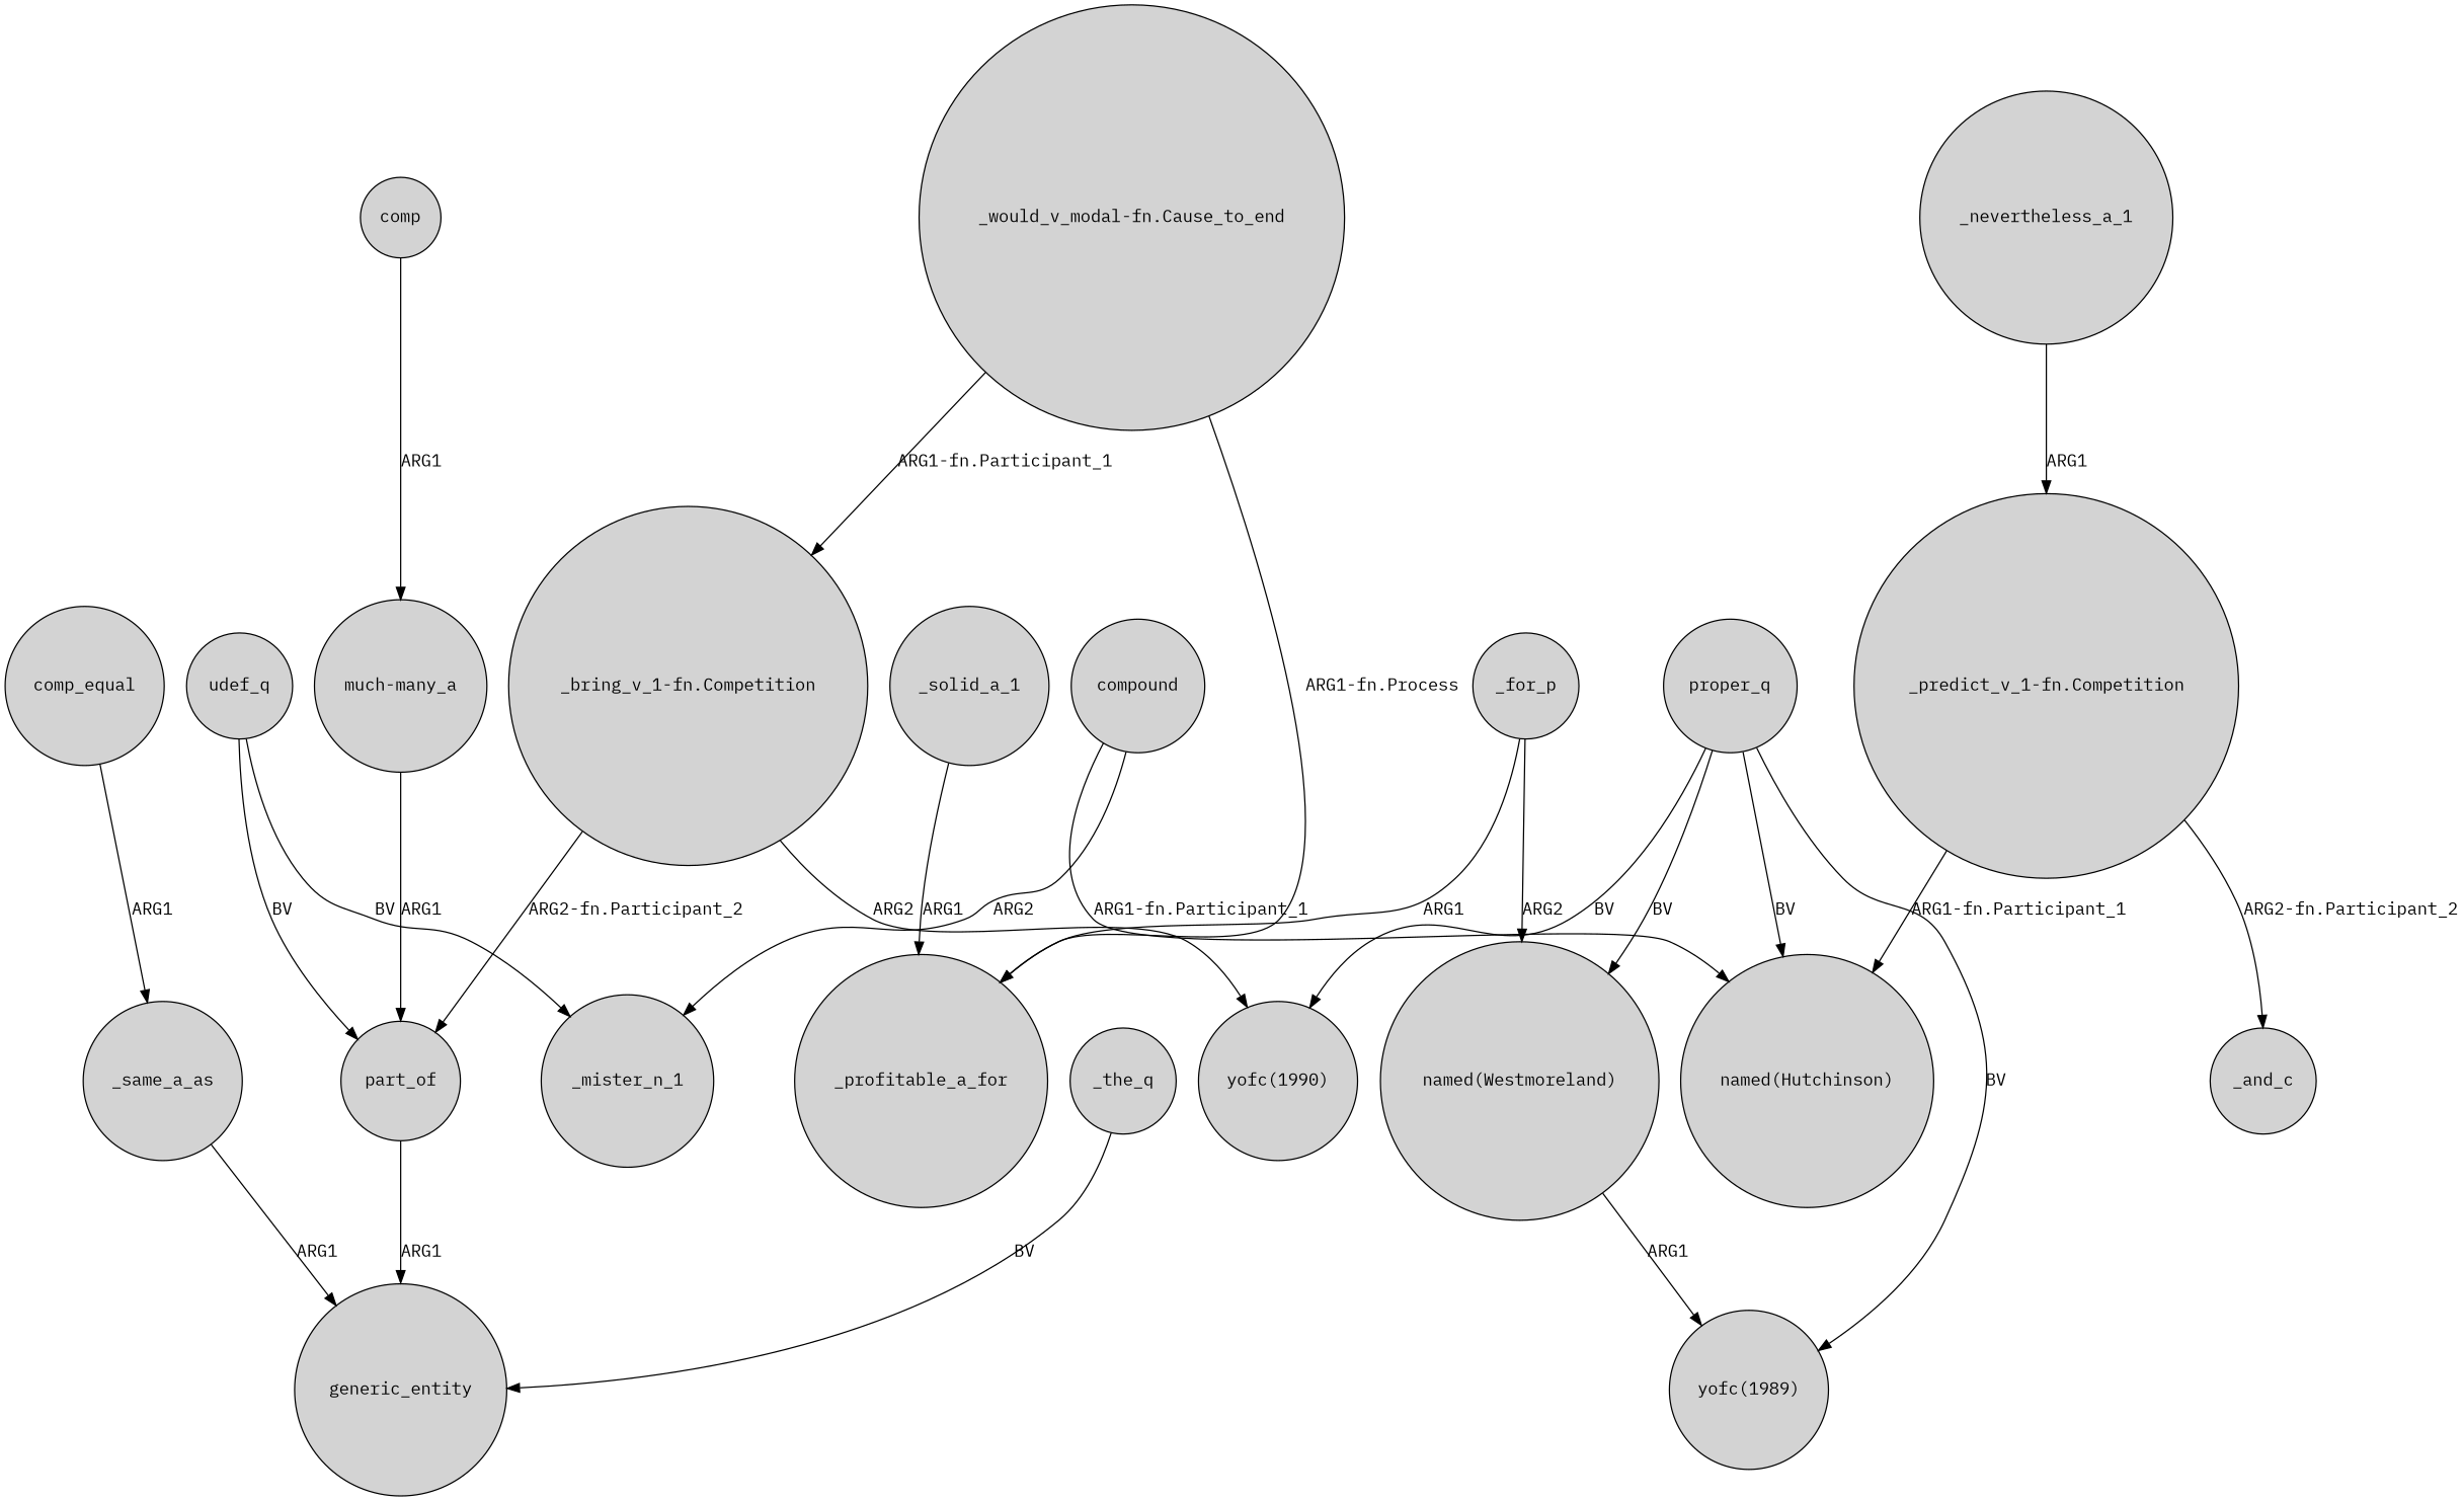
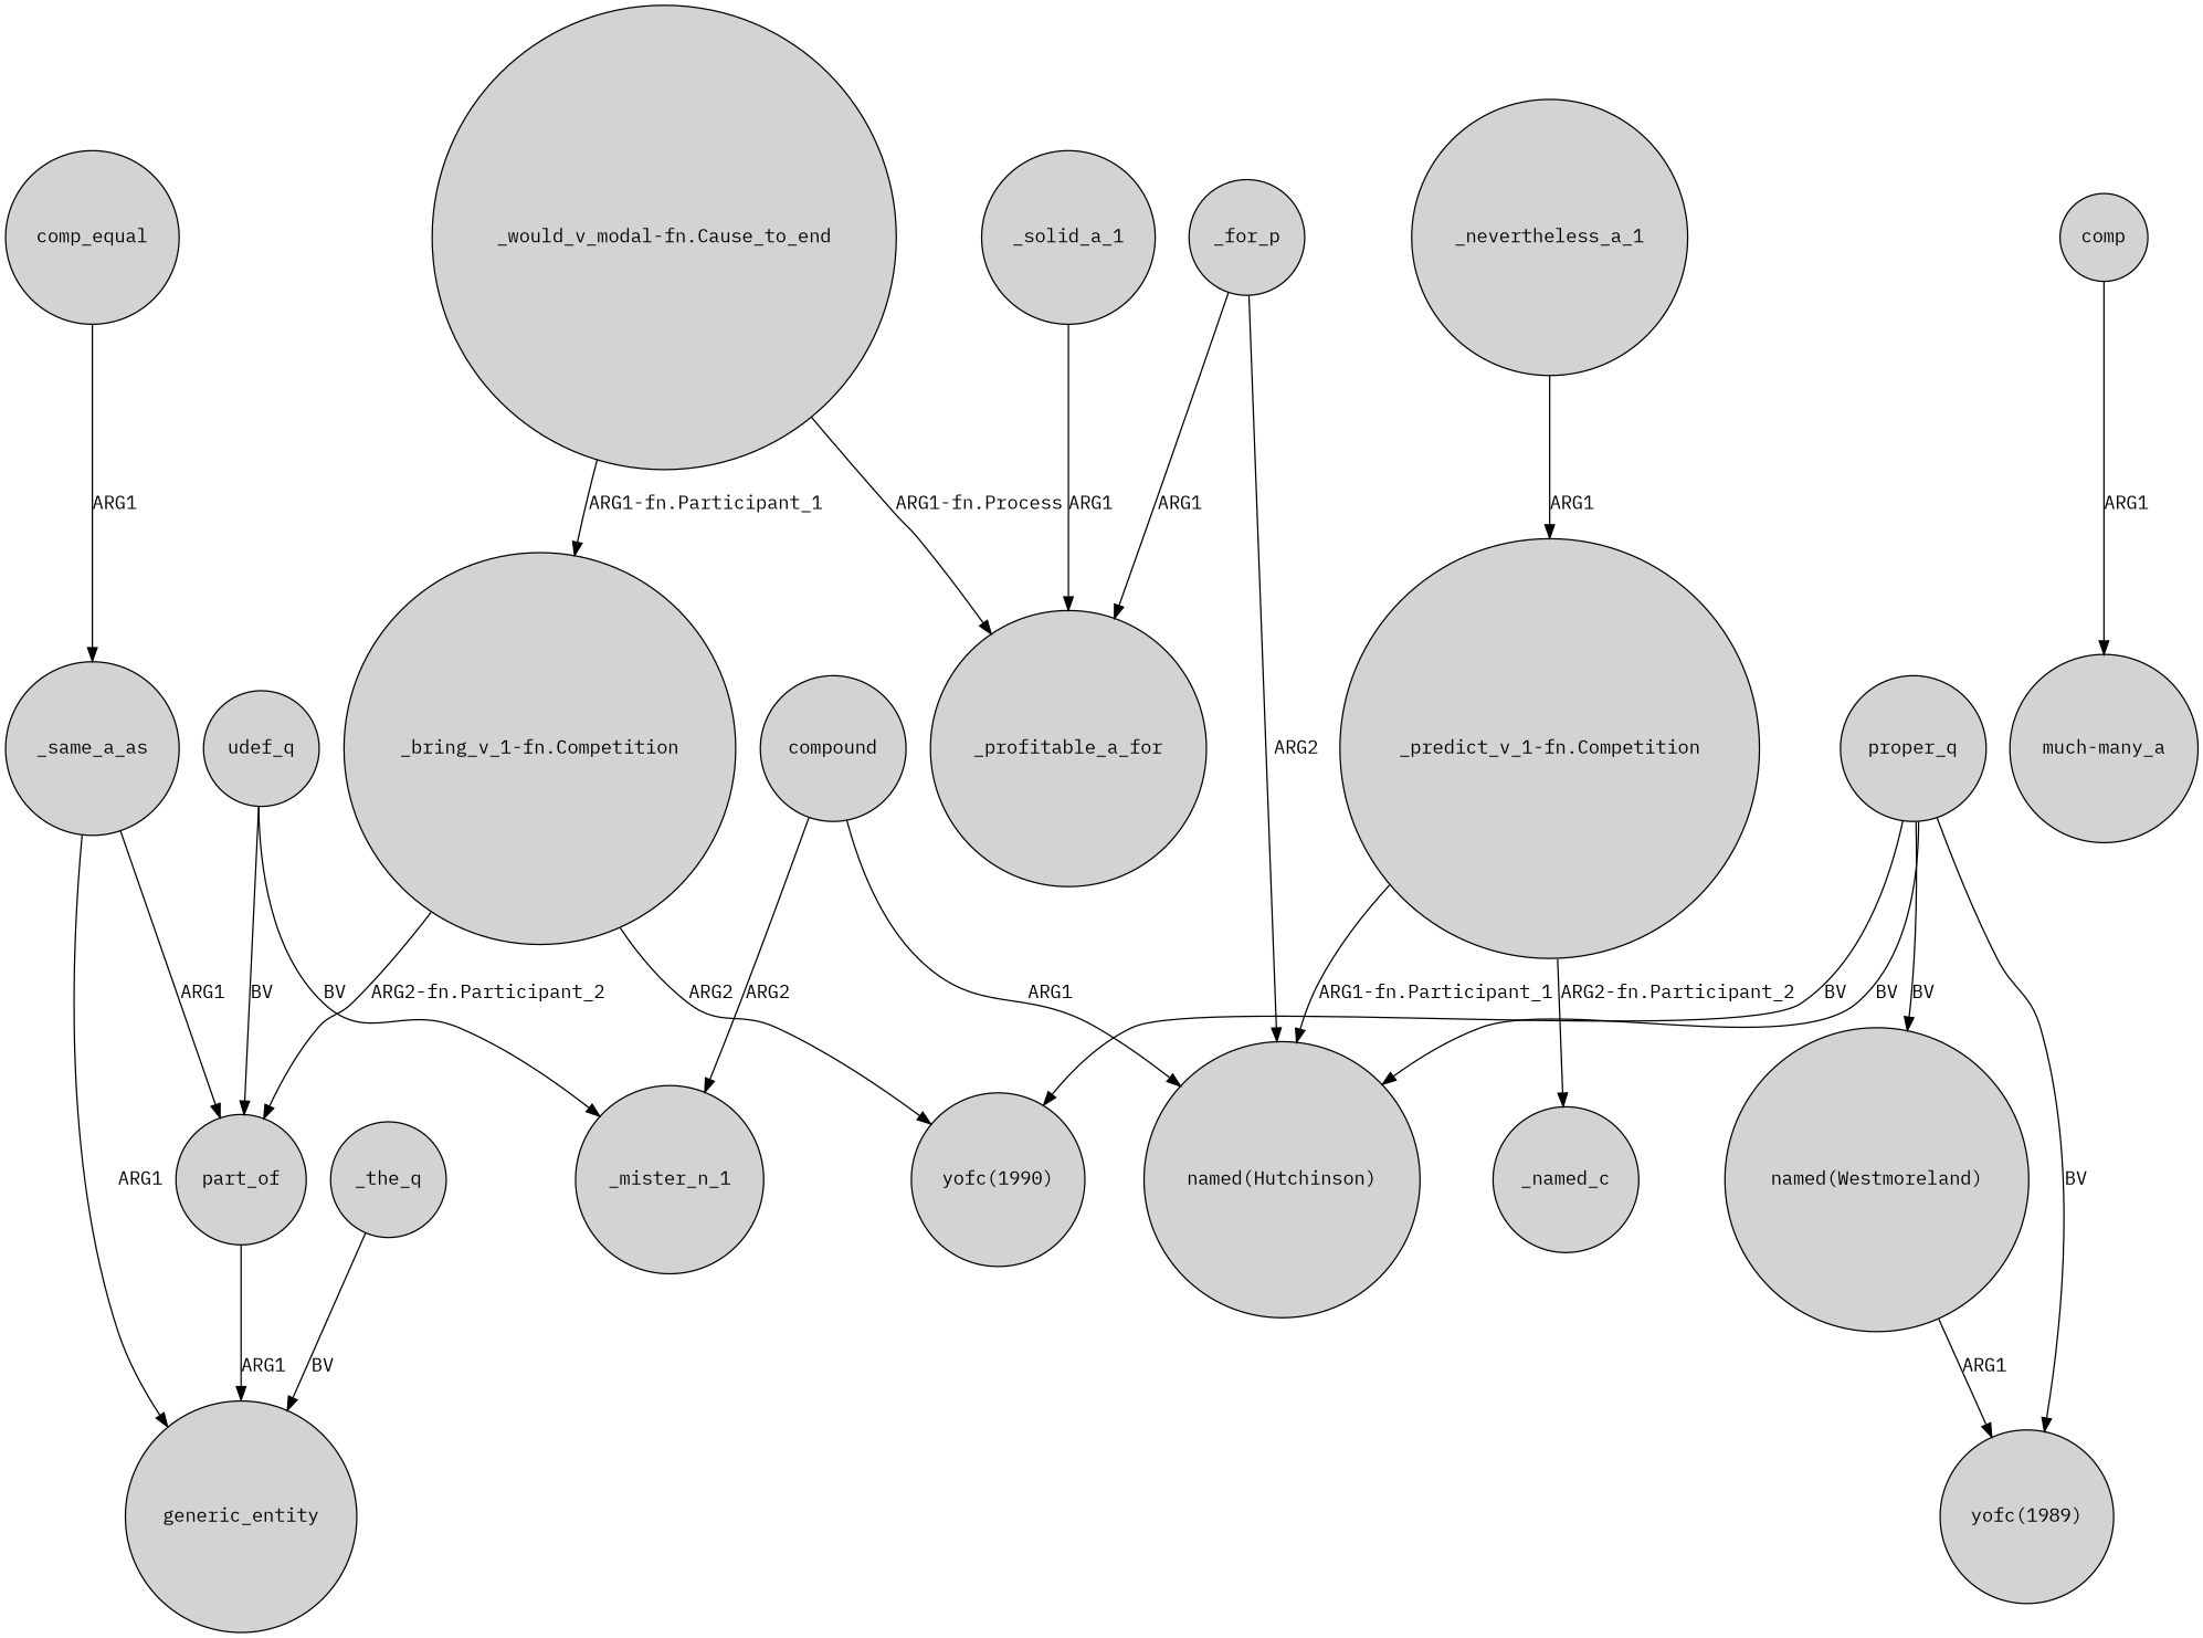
  digraph {
    fontname="IBM Plex Mono"
    node [fontname="IBM Plex Mono" shape=circle style=filled]
    edge [fontname="IBM Plex Mono"]
    _for_p
    _profitable_a_for
    "named(Westmoreland)"
    "yofc(1989)"
    compound
    _mister_n_1
    "named(Hutchinson)"
    "_would_v_modal-fn.Cause_to_end"
    "_bring_v_1-fn.Competition"
    part_of
    "yofc(1990)"
    _same_a_as
    generic_entity
    udef_q
    "_predict_v_1-fn.Competition"
-   _and_c
+   _and_c [label=_named_c]
    comp
    "much-many_a"
    proper_q
    _nevertheless_a_1
    _the_q
    _solid_a_1
    comp_equal
    _for_p -> _profitable_a_for [label=ARG1]
-   _for_p -> "named(Westmoreland)" [label=ARG2]
+   _for_p -> "named(Hutchinson)" [label=ARG2]
    "named(Westmoreland)" -> "yofc(1989)" [label=ARG1]
    compound -> _mister_n_1 [label=ARG2]
-   compound -> "named(Hutchinson)" [label="ARG1-fn.Participant_1"]
+   compound -> "named(Hutchinson)" [label=ARG1]
    "_would_v_modal-fn.Cause_to_end" -> _profitable_a_for [label="ARG1-fn.Process"]
    "_would_v_modal-fn.Cause_to_end" -> "_bring_v_1-fn.Competition" [label="ARG1-fn.Participant_1"]
    "_bring_v_1-fn.Competition" -> part_of [label="ARG2-fn.Participant_2"]
    "_bring_v_1-fn.Competition" -> "yofc(1990)" [label=ARG2]
    part_of -> generic_entity [label=ARG1]
    _same_a_as -> generic_entity [label=ARG1]
    udef_q -> _mister_n_1 [label=BV]
    udef_q -> part_of [label=BV]
    "_predict_v_1-fn.Competition" -> "named(Hutchinson)" [label="ARG1-fn.Participant_1"]
    "_predict_v_1-fn.Competition" -> _and_c [label="ARG2-fn.Participant_2"]
    comp -> "much-many_a" [label=ARG1]
-   "much-many_a" -> part_of [label=ARG1]
+   _same_a_as -> part_of [label=ARG1]
    proper_q -> "named(Westmoreland)" [label=BV]
    proper_q -> "yofc(1989)" [label=BV]
    proper_q -> "named(Hutchinson)" [label=BV]
    proper_q -> "yofc(1990)" [label=BV]
    _nevertheless_a_1 -> "_predict_v_1-fn.Competition" [label=ARG1]
    _the_q -> generic_entity [label=BV]
    _solid_a_1 -> _profitable_a_for [label=ARG1]
    comp_equal -> _same_a_as [label=ARG1]
  }
